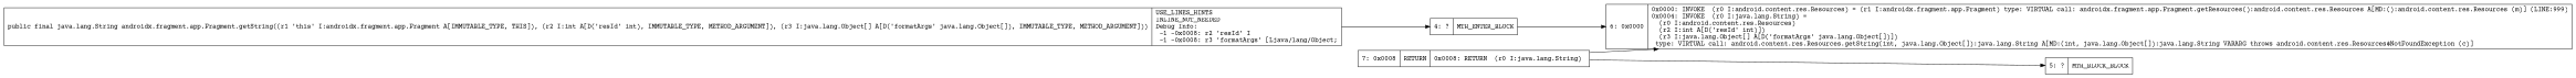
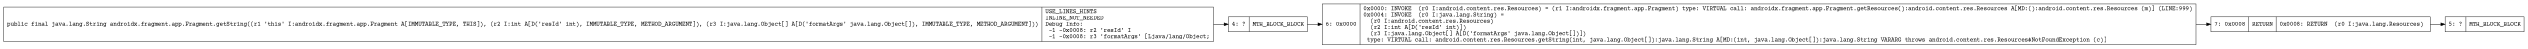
  digraph {
    fontname="Courier Prime"
    rankdir=LR
    node [fontname="Courier Prime" shape=record]
    edge [fontname="Courier Prime"]
-   n1 [label="{4\:\ ?|MTH_ENTER_BLOCK\l}"]
+   n1 [label="{4\:\ ?|MTH_BLOCK_BLOCK\l}"]
    n2 [label="{6\:\ 0x0000|0x0000: INVOKE  (r0 I:android.content.res.Resources) = (r1 I:androidx.fragment.app.Fragment) type: VIRTUAL call: androidx.fragment.app.Fragment.getResources():android.content.res.Resources A[MD:():android.content.res.Resources (m)] (LINE:999)\l0x0004: INVOKE  (r0 I:java.lang.String) = \l  (r0 I:android.content.res.Resources)\l  (r2 I:int A[D('resId' int)])\l  (r3 I:java.lang.Object[] A[D('formatArgs' java.lang.Object[])])\l type: VIRTUAL call: android.content.res.Resources.getString(int, java.lang.Object[]):java.lang.String A[MD:(int, java.lang.Object[]):java.lang.String VARARG throws android.content.res.Resources$NotFoundException (c)]\l}"]
-   n3 [label="{7\:\ 0x0008|RETURN\l|0x0008: RETURN  (r0 I:java.lang.String) \l}"]
+   n3 [label="{7\:\ 0x0008|RETURN\l|0x0008: RETURN  (r0 I:java.lang.Resources) \l}"]
    n4 [label="{5\:\ ?|MTH_BLOCK_BLOCK\l}"]
    n5 [label="{public final java.lang.String androidx.fragment.app.Fragment.getString((r1 'this' I:androidx.fragment.app.Fragment A[IMMUTABLE_TYPE, THIS]), (r2 I:int A[D('resId' int), IMMUTABLE_TYPE, METHOD_ARGUMENT]), (r3 I:java.lang.Object[] A[D('formatArgs' java.lang.Object[]), IMMUTABLE_TYPE, METHOD_ARGUMENT]))  | USE_LINES_HINTS\lINLINE_NOT_NEEDED\lDebug Info:\l  \-1 \-0x0008: r2 'resId' I\l  \-1 \-0x0008: r3 'formatArgs' [Ljava\/lang\/Object;\l}"]
    n1 -> n2
-   n3 -> n2
+   n2 -> n3
    n3 -> n4
    n5 -> n1
  }
